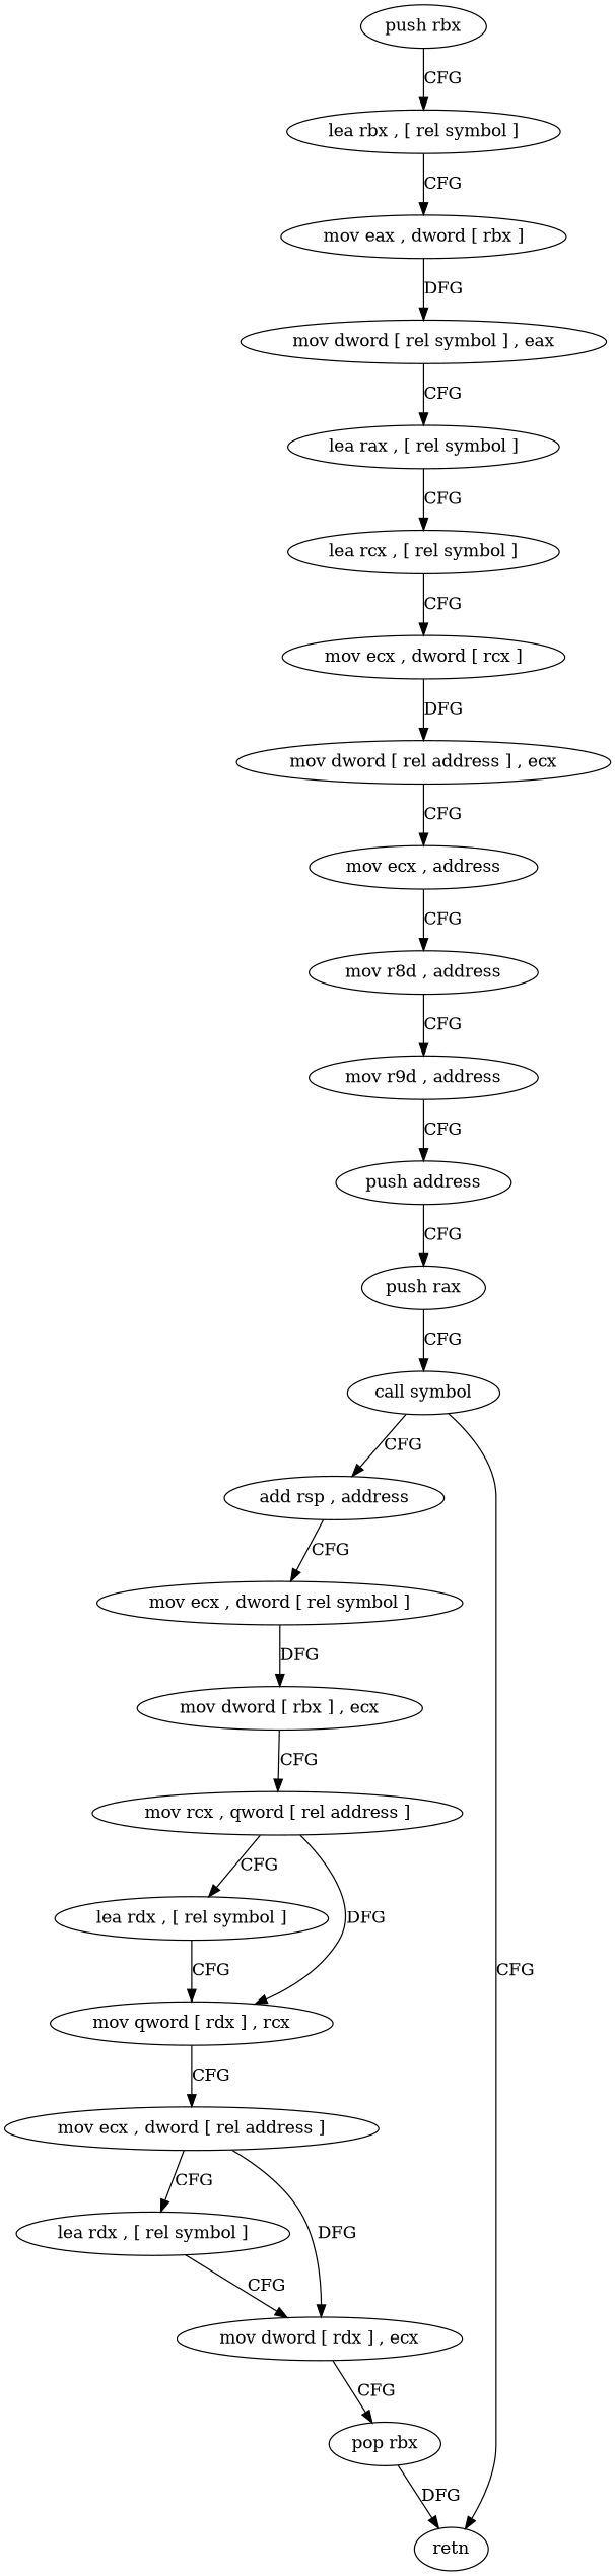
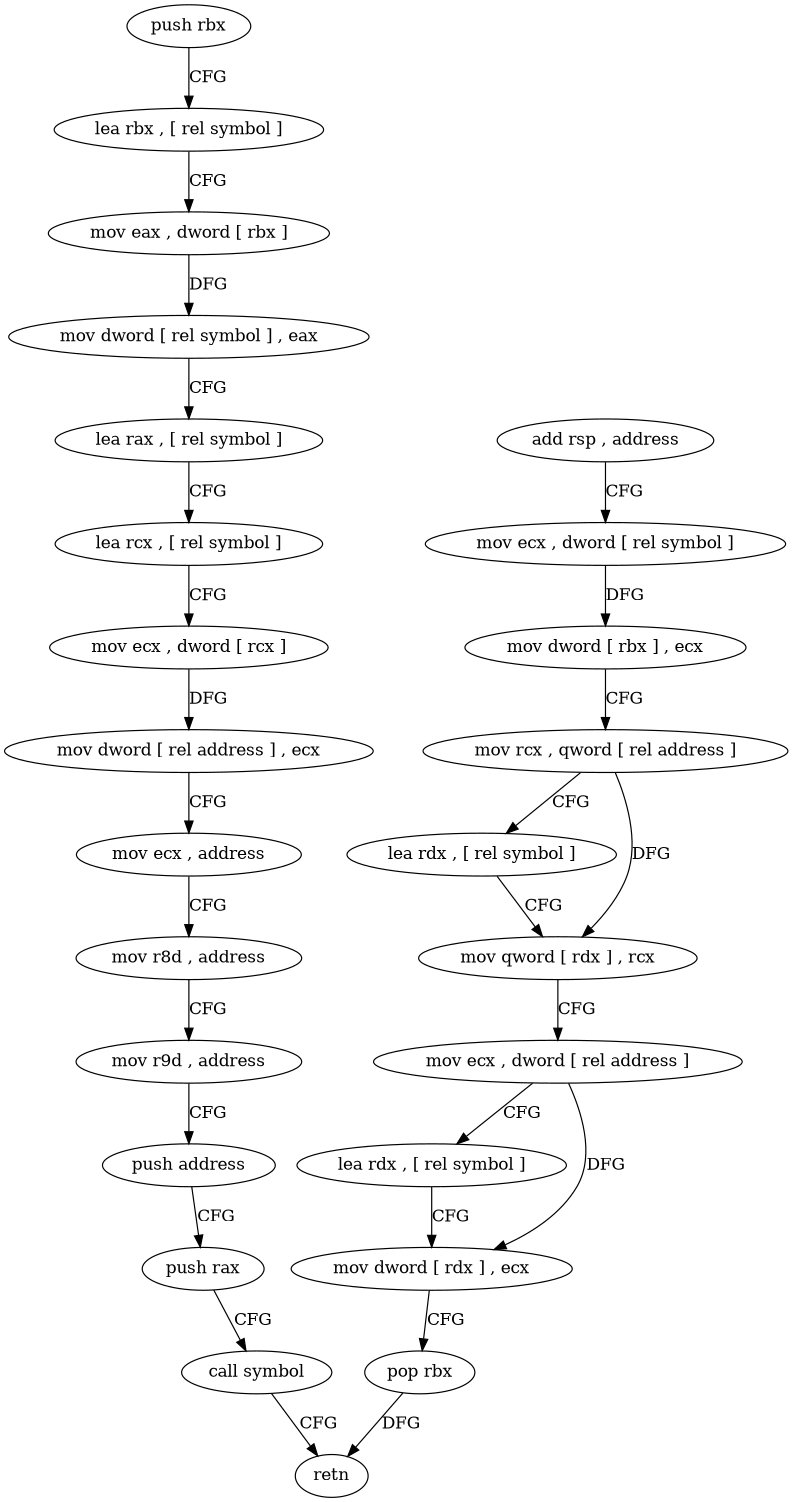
  digraph {
    n1 [label="push rbx"]
    n2 [label="lea rbx , [ rel symbol ]"]
    n3 [label="mov eax , dword [ rbx ]"]
    n4 [label="mov dword [ rel symbol ] , eax"]
    n5 [label="lea rax , [ rel symbol ]"]
    n6 [label="lea rcx , [ rel symbol ]"]
    n7 [label="mov ecx , dword [ rcx ]"]
    n8 [label="mov dword [ rel address ] , ecx"]
    n9 [label="mov ecx , address"]
    n10 [label="mov r8d , address"]
    n11 [label="mov r9d , address"]
    n12 [label="push address"]
    n13 [label="push rax"]
    n14 [label="call symbol"]
    n15 [label="add rsp , address"]
    n16 [label=retn]
    n17 [label="mov ecx , dword [ rel symbol ]"]
    n18 [label="mov dword [ rbx ] , ecx"]
    n19 [label="mov rcx , qword [ rel address ]"]
    n20 [label="lea rdx , [ rel symbol ]"]
    n21 [label="mov qword [ rdx ] , rcx"]
    n22 [label="mov ecx , dword [ rel address ]"]
    n23 [label="lea rdx , [ rel symbol ]"]
    n24 [label="mov dword [ rdx ] , ecx"]
    n25 [label="pop rbx"]
    n1 -> n2 [label=CFG]
    n2 -> n3 [label=CFG]
    n3 -> n4 [label=DFG]
    n4 -> n5 [label=CFG]
    n5 -> n6 [label=CFG]
    n6 -> n7 [label=CFG]
    n7 -> n8 [label=DFG]
    n8 -> n9 [label=CFG]
    n9 -> n10 [label=CFG]
    n10 -> n11 [label=CFG]
    n11 -> n12 [label=CFG]
    n12 -> n13 [label=CFG]
    n13 -> n14 [label=CFG]
-   n14 -> n15 [label=CFG]
    n14 -> n16 [label=CFG]
    n15 -> n17 [label=CFG]
    n17 -> n18 [label=DFG]
    n18 -> n19 [label=CFG]
    n19 -> n20 [label=CFG]
    n19 -> n21 [label=DFG]
    n20 -> n21 [label=CFG]
    n21 -> n22 [label=CFG]
    n22 -> n23 [label=CFG]
    n22 -> n24 [label=DFG]
    n23 -> n24 [label=CFG]
    n24 -> n25 [label=CFG]
    n25 -> n16 [label=DFG]
  }
